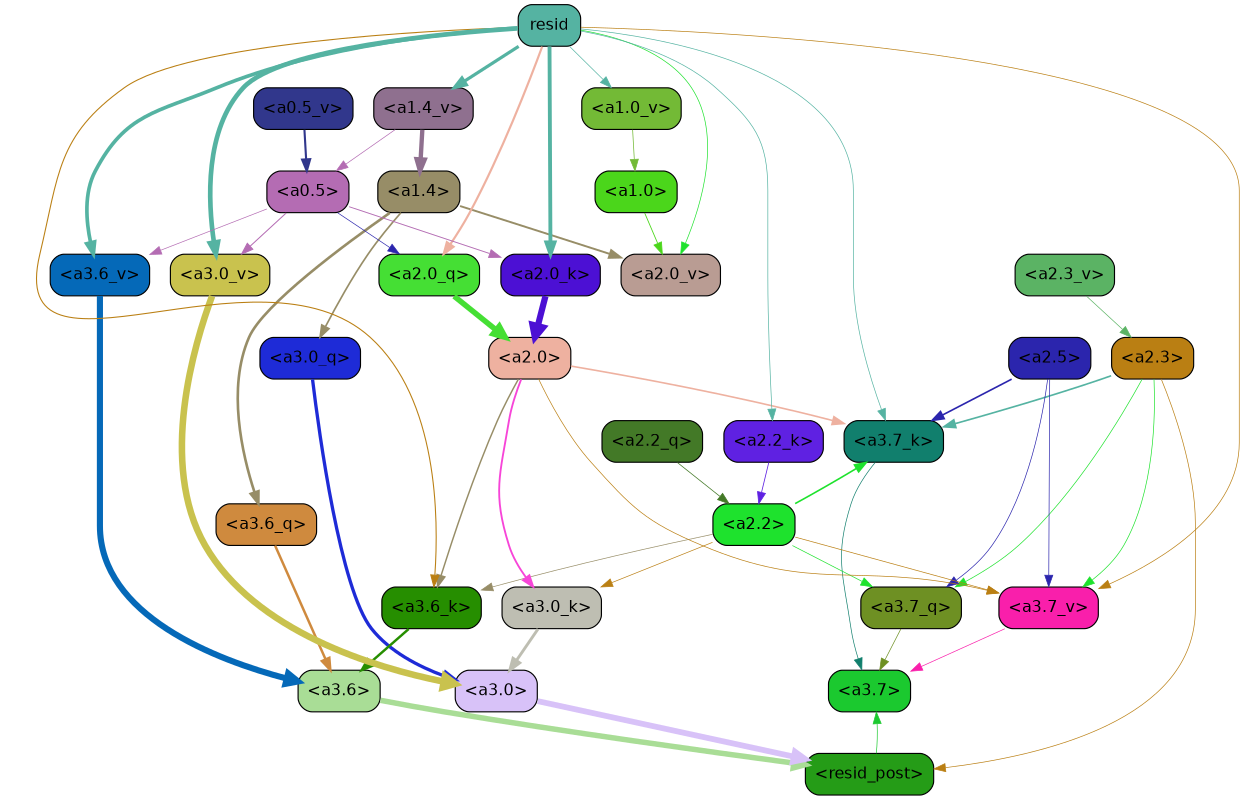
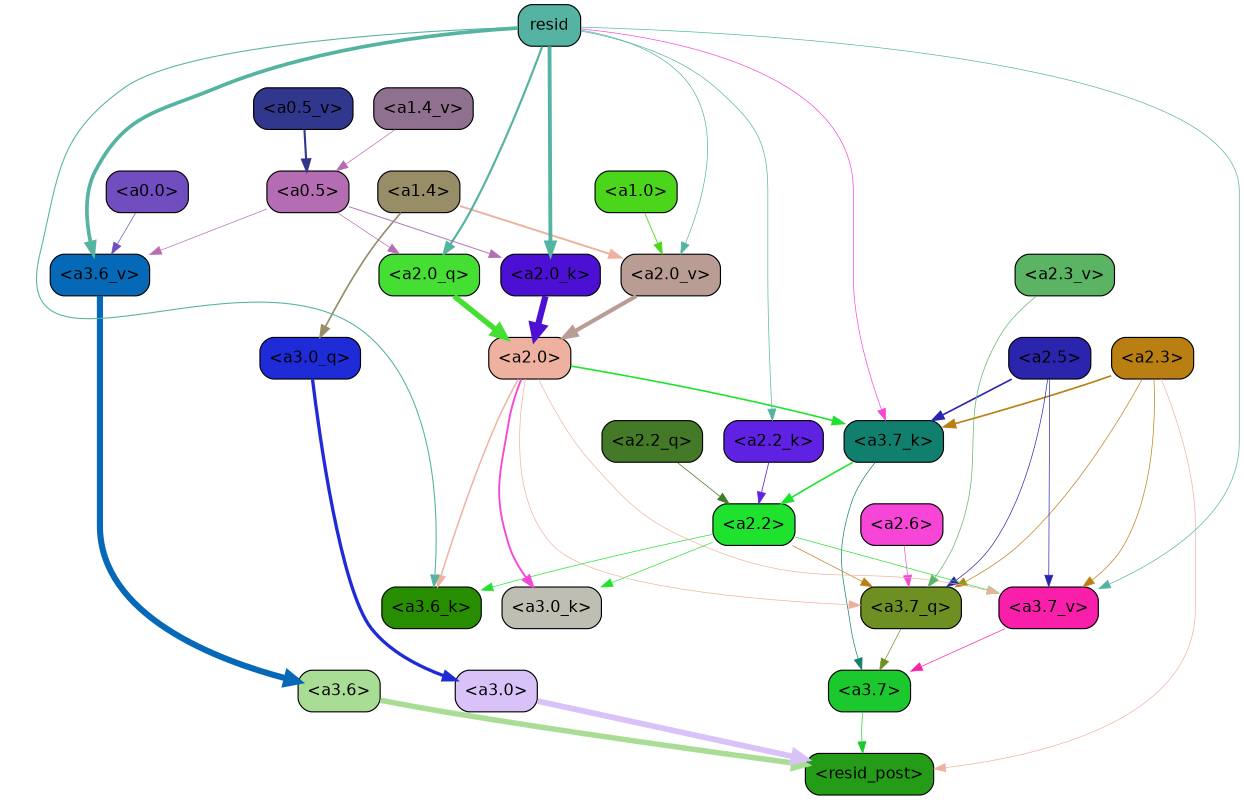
  strict digraph {
    splines=true
    node [color=black fontname=Helvetica shape=box style="filled, rounded"]
    edge [color="#55b3a2" penwidth=0.6]
    "<a3.7>" [fillcolor="#1bc92f"]
    "<resid_post>" [fillcolor="#259c17"]
    "<a3.6>" [fillcolor="#a9dd96"]
    "<a3.0>" [fillcolor="#d8c2f8"]
    "<a2.3>" [fillcolor="#ba7f13"]
    "<a3.7_q>" [fillcolor="#6e9023"]
    "<a3.7_k>" [fillcolor="#117f6d"]
    "<a3.7_v>" [fillcolor="#f91fab"]
-   "<a3.6_q>" [fillcolor="#cf8a3e"]
    "<a3.0_q>" [fillcolor="#1e2bd7"]
    "<a3.6_k>" [fillcolor="#268e00"]
    "<a3.0_k>" [fillcolor="#bebeb2"]
    "<a3.6_v>" [fillcolor="#0569b8"]
-   "<a3.0_v>" [fillcolor="#c9c24e"]
+   "<a2.6>" [fillcolor="#f745d8"]
    "<a2.5>" [fillcolor="#2b25ad"]
    "<a2.2>" [fillcolor="#1ee22d"]
    "<a2.0>" [fillcolor="#eeb1a0"]
    "<a1.4>" [fillcolor="#978d67"]
    "<a2.0_v>" [fillcolor="#b99c93"]
    n21 [fillcolor="#55b3a2" label=resid]
    "<a2.0_q>" [fillcolor="#45df34"]
    "<a2.2_k>" [fillcolor="#5f21e2"]
    "<a2.0_k>" [fillcolor="#4c10d4"]
    "<a1.4_v>" [fillcolor="#8f708f"]
-   "<a1.0_v>" [fillcolor="#73ba36"]
    "<a0.5>" [fillcolor="#b46cb3"]
    "<a1.0>" [fillcolor="#4bd61b"]
+   "<a0.0>" [fillcolor="#714ec0"]
    "<a2.2_q>" [fillcolor="#437927"]
    "<a2.3_v>" [fillcolor="#5bb364"]
    "<a0.5_v>" [fillcolor="#31378c"]
-   "<resid_post>" -> "<a3.7>" [color="#1bc92f"]
+   "<a3.7>" -> "<resid_post>" [color="#1bc92f"]
    "<a3.6>" -> "<resid_post>" [color="#a9dd96" penwidth=4.749041676521301]
    "<a3.0>" -> "<resid_post>" [color="#d8c2f8" penwidth=5.004215121269226]
-   "<a2.3>" -> "<resid_post>" [color="#ba7f13"]
-   "<a2.3>" -> "<a3.7_q>" [color="#1ee22d"]
-   "<a2.3>" -> "<a3.7_k>" [penwidth=1.4391854107379913]
-   "<a2.3>" -> "<a3.7_v>" [color="#1ee22d"]
+   "<a2.3>" -> "<resid_post>" [color="#eeb1a0"]
+   "<a2.3>" -> "<a3.7_q>" [color="#ba7f13"]
+   "<a2.3>" -> "<a3.7_k>" [color="#ba7f13" penwidth=1.4391854107379913]
+   "<a2.3>" -> "<a3.7_v>" [color="#ba7f13"]
    "<a3.7_q>" -> "<a3.7>" [color="#6e9023"]
    "<a3.7_k>" -> "<a3.7>" [color="#117f6d"]
    "<a3.7_v>" -> "<a3.7>" [color="#f91fab"]
-   "<a3.6_q>" -> "<a3.6>" [color="#cf8a3e" penwidth=2.160832464694977]
    "<a3.0_q>" -> "<a3.0>" [color="#1e2bd7" penwidth=2.870753765106201]
-   "<a3.6_k>" -> "<a3.6>" [color="#268e00" penwidth=2.13908451795578]
-   "<a3.0_k>" -> "<a3.0>" [color="#bebeb2" penwidth=2.520303964614868]
    "<a3.6_v>" -> "<a3.6>" [color="#0569b8" penwidth=5.297133803367615]
-   "<a3.0_v>" -> "<a3.0>" [color="#c9c24e" penwidth=5.680712580680847]
+   "<a2.6>" -> "<a3.7_q>" [color="#f745d8"]
    "<a2.5>" -> "<a3.7_q>" [color="#2b25ad"]
    "<a2.5>" -> "<a3.7_k>" [color="#2b25ad" penwidth=1.4281435310840607]
    "<a2.5>" -> "<a3.7_v>" [color="#2b25ad"]
-   "<a2.2>" -> "<a3.7_q>" [color="#1ee22d"]
-   "<a2.2>" -> "<a3.7_k>" [color="#1ee22d" penwidth=1.3982512056827545]
-   "<a2.2>" -> "<a3.7_v>" [color="#ba7f13"]
-   "<a2.2>" -> "<a3.6_k>" [color="#978d67"]
-   "<a2.2>" -> "<a3.0_k>" [color="#ba7f13"]
-   "<a2.0>" -> "<a3.7_k>" [color="#eeb1a0" penwidth=1.404832512140274]
-   "<a2.0>" -> "<a3.7_v>" [color="#ba7f13"]
-   "<a2.0>" -> "<a3.6_k>" [color="#978d67" penwidth=1.2708758115768433]
+   "<a2.2>" -> "<a3.7_q>" [color="#ba7f13"]
+   "<a3.7_k>" -> "<a2.2>" [color="#1ee22d" penwidth=1.3982512056827545]
+   "<a2.2>" -> "<a3.7_v>" [color="#1ee22d"]
+   "<a2.2>" -> "<a3.6_k>" [color="#1ee22d"]
+   "<a2.2>" -> "<a3.0_k>" [color="#1ee22d"]
+   "<a2.0>" -> "<a3.7_q>" [color="#eeb1a0"]
+   "<a2.0>" -> "<a3.7_k>" [color="#1ee22d" penwidth=1.404832512140274]
+   "<a2.0>" -> "<a3.7_v>" [color="#eeb1a0"]
+   "<a2.0>" -> "<a3.6_k>" [color="#eeb1a0" penwidth=1.2708758115768433]
    "<a2.0>" -> "<a3.0_k>" [color="#f745d8" penwidth=1.6207245588302612]
-   "<a1.4>" -> "<a3.6_q>" [color="#978d67" penwidth=2.289449453353882]
    "<a1.4>" -> "<a3.0_q>" [color="#978d67" penwidth=1.4600623846054077]
-   "<a1.4>" -> "<a2.0_v>" [color="#978d67" penwidth=1.676277220249176]
-   n21 -> "<a3.7_k>"
-   n21 -> "<a3.7_v>" [color="#ba7f13"]
-   n21 -> "<a3.6_k>" [color="#ba7f13" penwidth=0.9291638135910034]
+   "<a1.4>" -> "<a2.0_v>" [color="#eeb1a0" penwidth=1.676277220249176]
+   "<a2.0_v>" -> "<a2.0>" [color="#b99c93" penwidth=3.56003999710083]
+   n21 -> "<a3.7_k>" [color="#f745d8"]
+   n21 -> "<a3.7_v>"
+   n21 -> "<a3.6_k>" [penwidth=0.9291638135910034]
    n21 -> "<a3.6_v>" [penwidth=3.1808209121227264]
-   n21 -> "<a3.0_v>" [penwidth=4.036660343408585]
-   n21 -> "<a2.0_v>" [color="#1ee22d"]
-   n21 -> "<a2.0_q>" [color="#eeb1a0" penwidth=1.8821641206741333]
+   n21 -> "<a2.0_v>"
+   n21 -> "<a2.0_q>" [penwidth=1.8821641206741333]
    n21 -> "<a2.2_k>"
    n21 -> "<a2.0_k>" [penwidth=3.3375256061553955]
-   n21 -> "<a1.4_v>" [penwidth=2.7935529947280884]
-   n21 -> "<a1.0_v>"
    "<a2.0_q>" -> "<a2.0>" [color="#45df34" penwidth=4.795779317617416]
    "<a2.2_k>" -> "<a2.2>" [color="#5f21e2" penwidth=0.7060726433992386]
    "<a2.0_k>" -> "<a2.0>" [color="#4c10d4" penwidth=5.401692286133766]
-   "<a1.4_v>" -> "<a1.4>" [color="#8f708f" penwidth=3.7673035860061646]
    "<a1.4_v>" -> "<a0.5>" [color="#b46cb3"]
-   "<a1.0_v>" -> "<a1.0>" [color="#73ba36" penwidth=0.6493047475814819]
    "<a0.5>" -> "<a3.6_v>" [color="#b46cb3"]
-   "<a0.5>" -> "<a3.0_v>" [color="#b46cb3" penwidth=0.8798569142818451]
-   "<a0.5>" -> "<a2.0_q>" [color="#2b25ad"]
+   "<a0.5>" -> "<a2.0_q>" [color="#b46cb3"]
    "<a0.5>" -> "<a2.0_k>" [color="#b46cb3" penwidth=0.7782440185546875]
    "<a1.0>" -> "<a2.0_v>" [color="#4bd61b" penwidth=0.7355214953422546]
+   "<a0.0>" -> "<a3.6_v>" [color="#714ec0"]
    "<a2.2_q>" -> "<a2.2>" [color="#437927" penwidth=0.6392357051372528]
-   "<a2.3_v>" -> "<a2.3>" [color="#5bb364"]
+   "<a2.3_v>" -> "<a3.7_q>" [color="#5bb364"]
    "<a0.5_v>" -> "<a0.5>" [color="#31378c" penwidth=1.829363465309143]
  }
